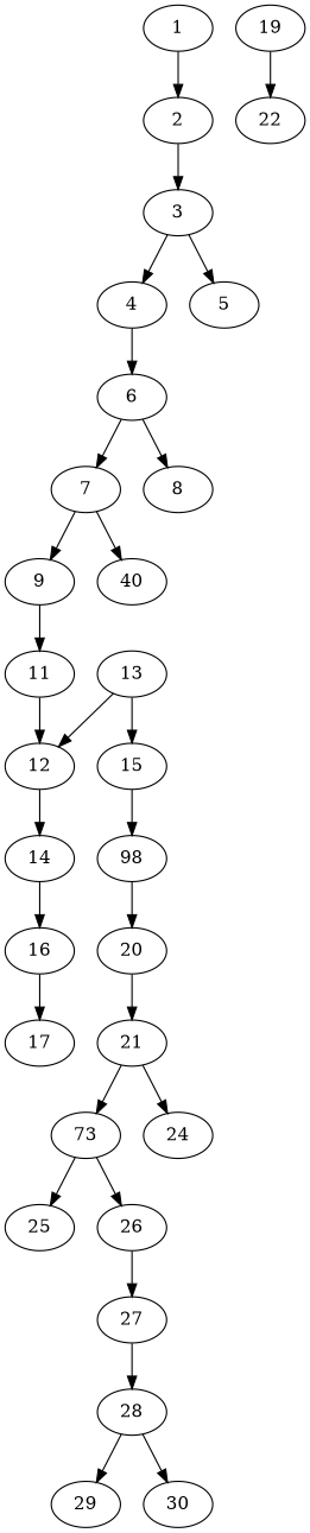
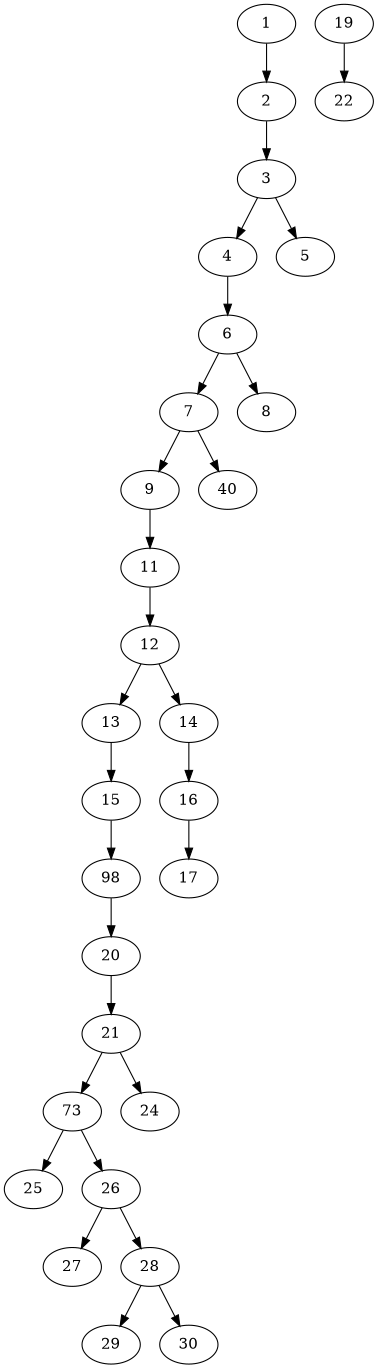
  digraph {
    node [alpha=0.20]
    1 [alpha=0.02 expect_size=12379136]
    2 [alpha=0.10 expect_size=30772224]
    3 [expect_size=41870336]
    4 [alpha=0.04 expect_size=30417920]
    5 [alpha=0.06 expect_size=30458880]
    6 [alpha=0.05 expect_size=27756544]
    7 [alpha=0.08 expect_size=16971776]
    8 [alpha=0.18 expect_size=5816320]
    9 [alpha=0.16 expect_size=35081216]
    n10 [expect_size=22056960 label=40]
    11 [alpha=0.13 expect_size=20178944]
    12 [alpha=0.09 expect_size=25645056]
    13 [alpha=0.08 expect_size=49896448]
    14 [alpha=0.13 expect_size=49673216]
    15 [alpha=0.19 expect_size=12825600]
    16 [alpha=0.15 expect_size=26055680]
    n17 [alpha=0.09 expect_size=8708096 label=98]
    17 [alpha=0.17 expect_size=36846592]
    20 [alpha=0.18 expect_size=41579520]
    21 [alpha=0.06 expect_size=41203712]
    19 [alpha=0.12 expect_size=51605504]
    22 [alpha=0.05 expect_size=25393152]
    n23 [expect_size=46911488 label=73]
    24 [alpha=0.05 expect_size=17533952]
    25 [alpha=0.01 expect_size=47637504]
    26 [alpha=0.07 expect_size=45893632]
    27 [alpha=0.17 expect_size=33396736]
    28 [alpha=0.08 expect_size=25291776]
    29 [alpha=0.11 expect_size=46871552]
    30 [alpha=0.02 expect_size=29037568]
    1 -> 2
    2 -> 3
    3 -> 4
    3 -> 5
    4 -> 6
    6 -> 7
    6 -> 8
    7 -> 9
    7 -> n10
    9 -> 11
    11 -> 12
-   13 -> 12
+   12 -> 13
    12 -> 14
    13 -> 15
    14 -> 16
    15 -> n17
    16 -> 17
    n17 -> 20
    20 -> 21
    21 -> n23
    21 -> 24
    19 -> 22
    n23 -> 25
    n23 -> 26
    26 -> 27
-   27 -> 28
+   26 -> 28
    28 -> 29
    28 -> 30
  }
